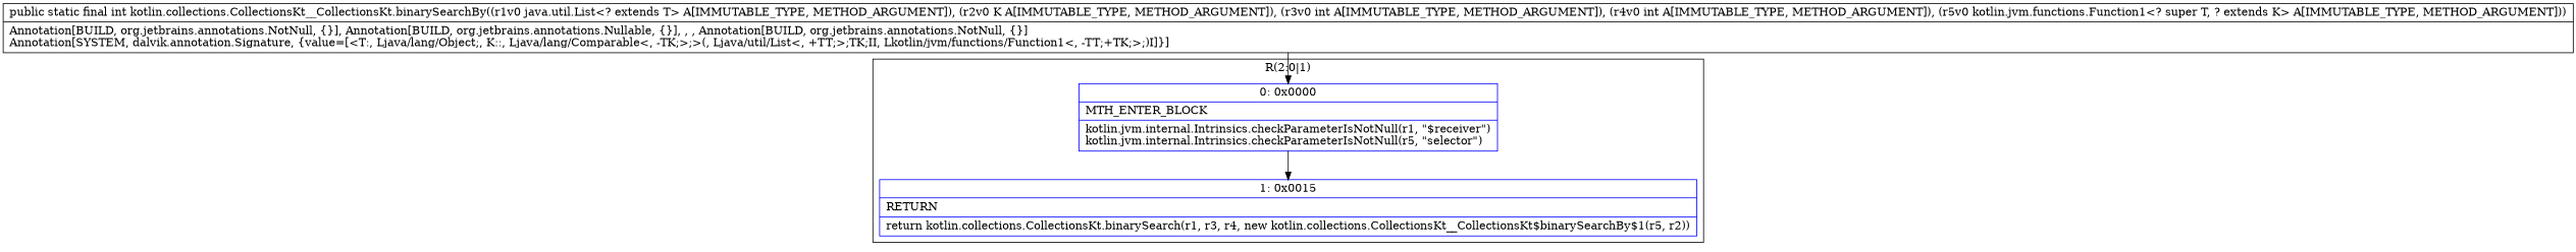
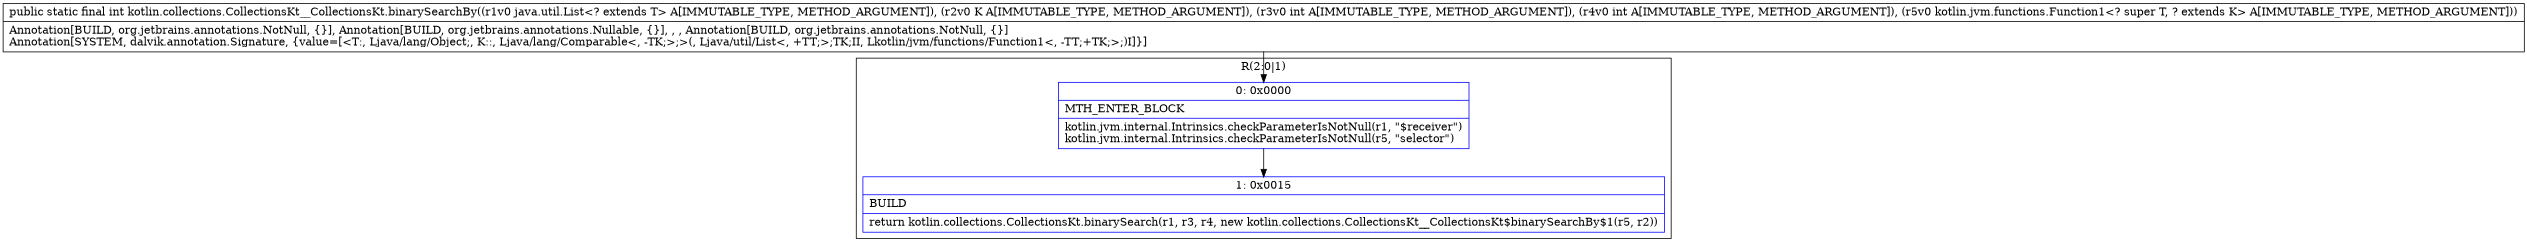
  digraph {
    node [color=blue shape=record]
    n1 [label="{0\:\ 0x0000|MTH_ENTER_BLOCK\l|kotlin.jvm.internal.Intrinsics.checkParameterIsNotNull(r1, \"$receiver\")\lkotlin.jvm.internal.Intrinsics.checkParameterIsNotNull(r5, \"selector\")\l}"]
-   n2 [label="{1\:\ 0x0015|RETURN\l|return kotlin.collections.CollectionsKt.binarySearch(r1, r3, r4, new kotlin.collections.CollectionsKt__CollectionsKt$binarySearchBy$1(r5, r2))\l}"]
+   n2 [label="{1\:\ 0x0015|BUILD\l|return kotlin.collections.CollectionsKt.binarySearch(r1, r3, r4, new kotlin.collections.CollectionsKt__CollectionsKt$binarySearchBy$1(r5, r2))\l}"]
    n3 [label="{public static final int kotlin.collections.CollectionsKt__CollectionsKt.binarySearchBy((r1v0 java.util.List\<? extends T\> A[IMMUTABLE_TYPE, METHOD_ARGUMENT]), (r2v0 K A[IMMUTABLE_TYPE, METHOD_ARGUMENT]), (r3v0 int A[IMMUTABLE_TYPE, METHOD_ARGUMENT]), (r4v0 int A[IMMUTABLE_TYPE, METHOD_ARGUMENT]), (r5v0 kotlin.jvm.functions.Function1\<? super T, ? extends K\> A[IMMUTABLE_TYPE, METHOD_ARGUMENT]))  | Annotation[BUILD, org.jetbrains.annotations.NotNull, \{\}], Annotation[BUILD, org.jetbrains.annotations.Nullable, \{\}], , , Annotation[BUILD, org.jetbrains.annotations.NotNull, \{\}]\lAnnotation[SYSTEM, dalvik.annotation.Signature, \{value=[\<T:, Ljava\/lang\/Object;, K::, Ljava\/lang\/Comparable\<, \-TK;\>;\>(, Ljava\/util\/List\<, +TT;\>;TK;II, Lkotlin\/jvm\/functions\/Function1\<, \-TT;+TK;\>;)I]\}]\l}" color=""]
    subgraph cluster_1 {
      label="R(2:0|1)"
      n1
      n2
    }
    n1 -> n2
    n3 -> n1
  }
